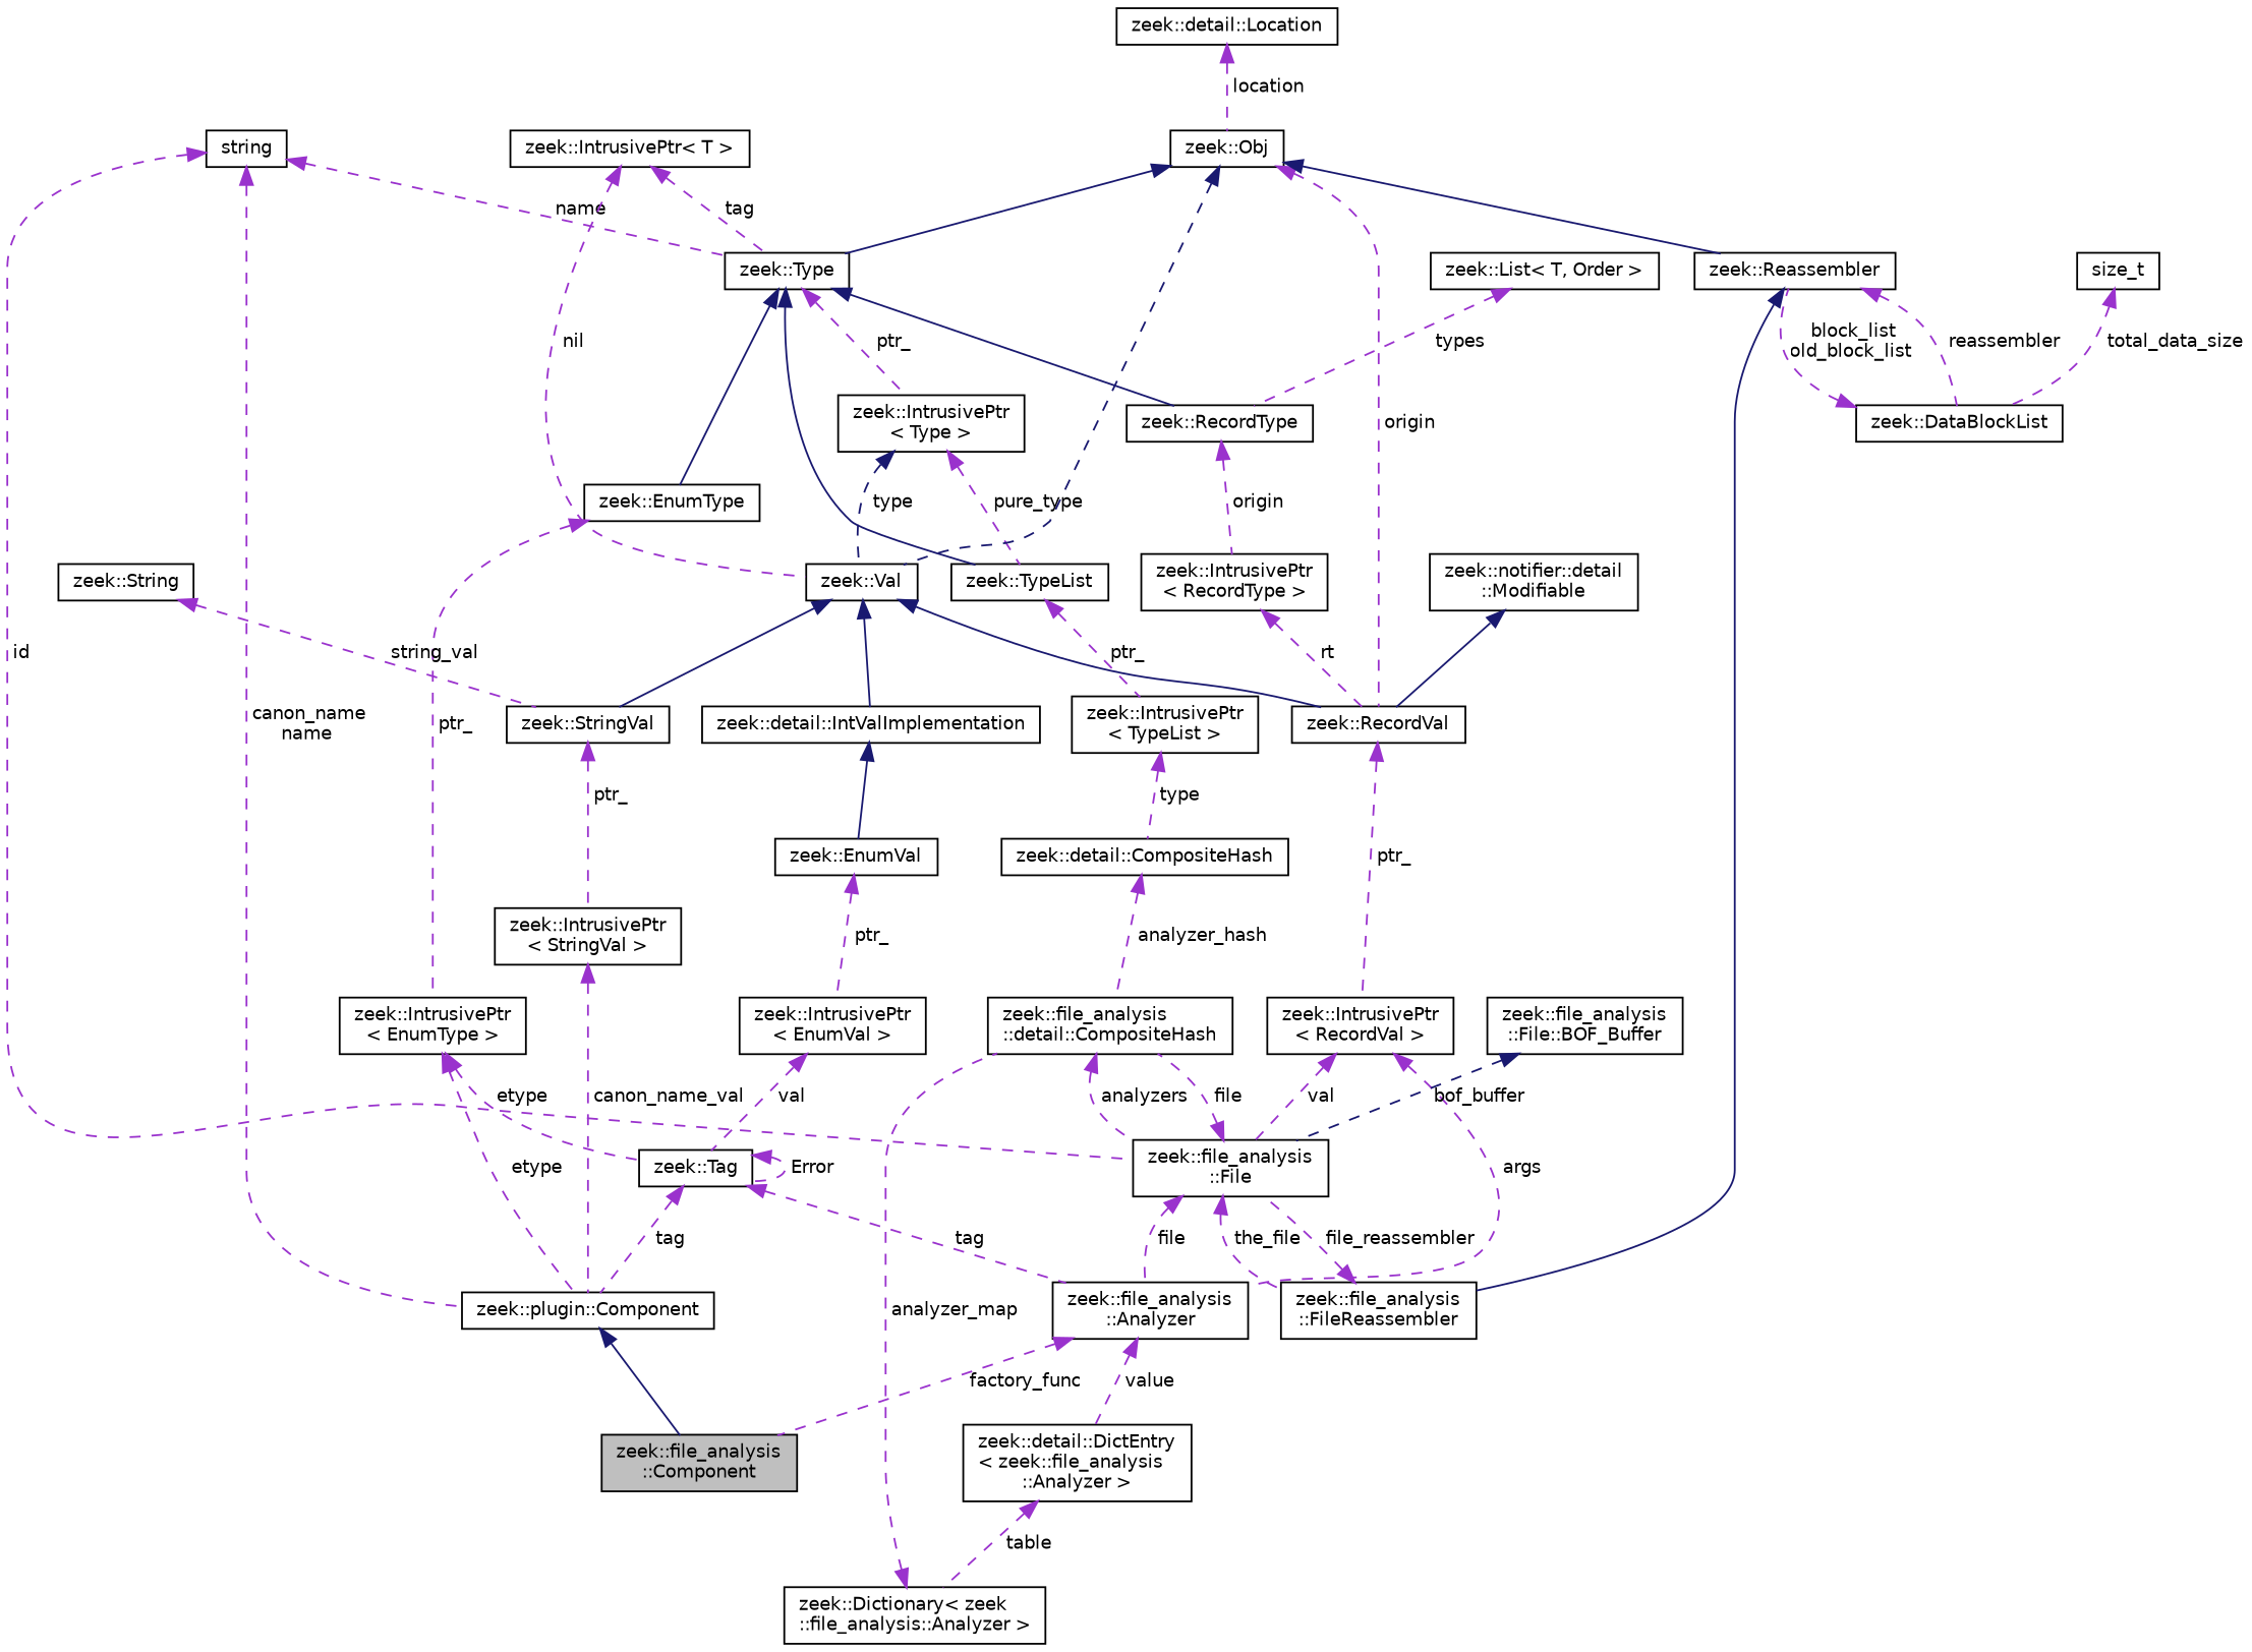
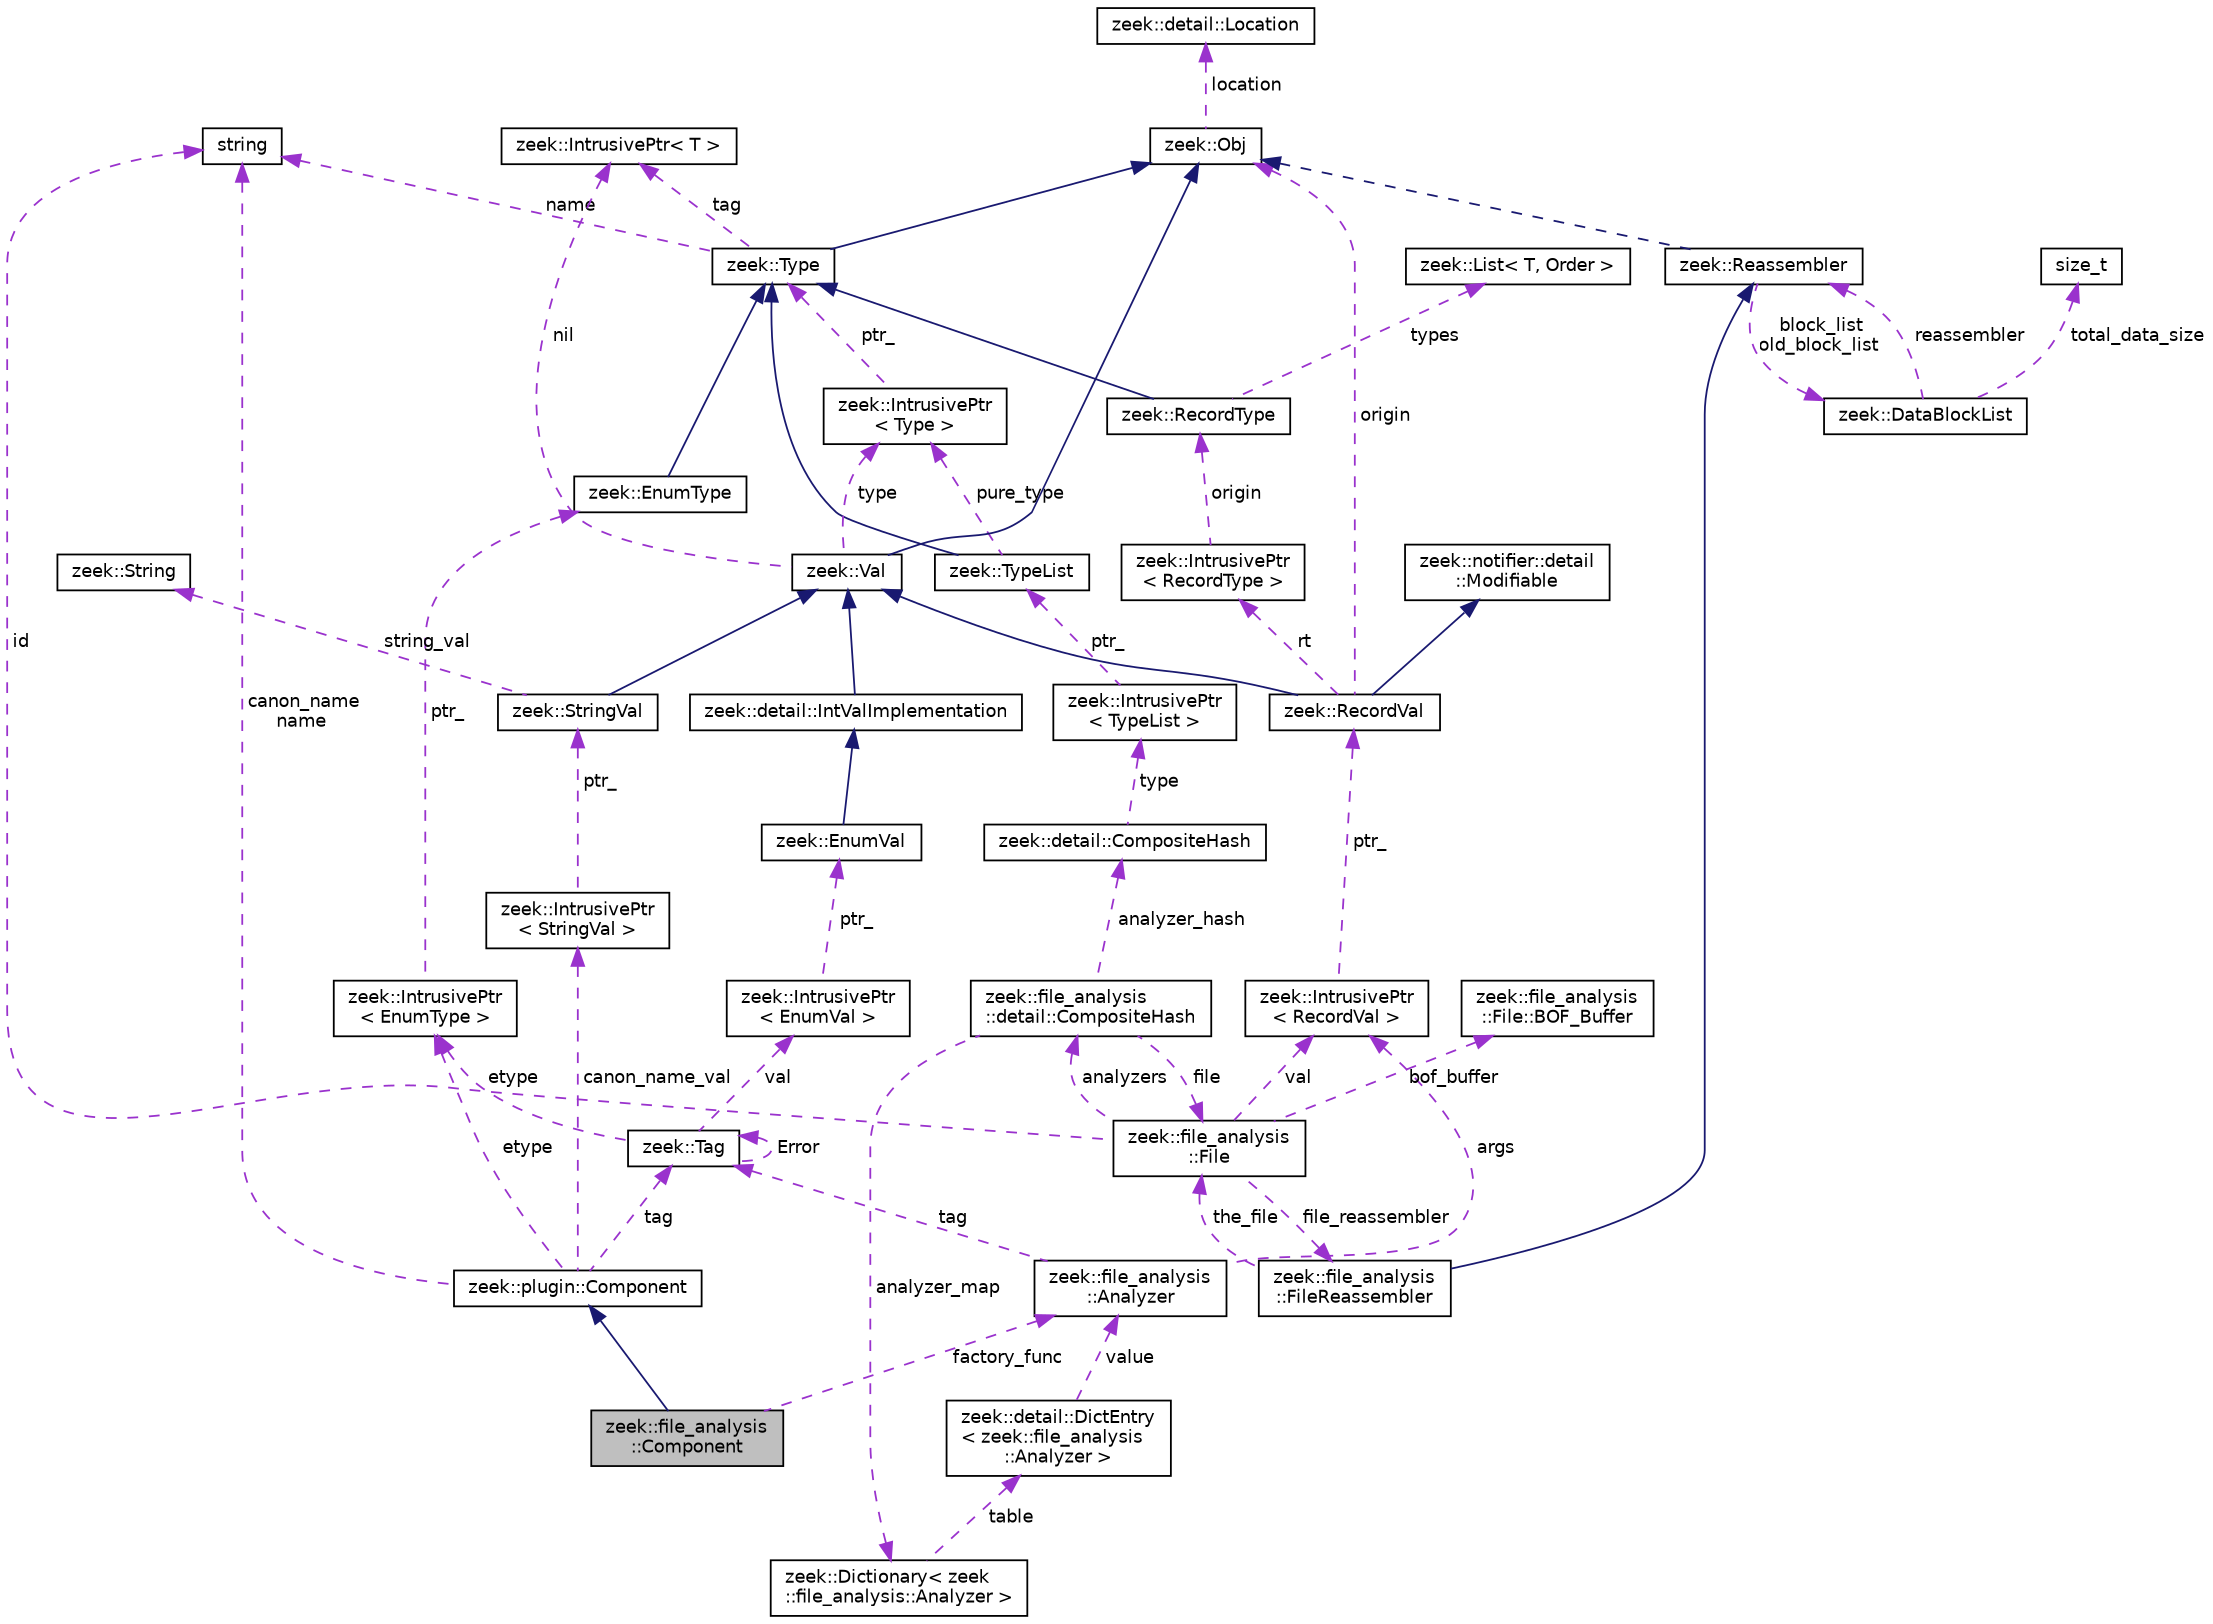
  digraph {
    rankdir=TB
    node [color=black fillcolor=white fontname=Helvetica fontsize=10 shape=record style=filled]
    edge [color=darkorchid3 dir=back fontname=Helvetica fontsize=10 labelfontname=Helvetica labelfontsize=10 style=dashed]
    n1 [fillcolor=grey75 fontcolor=black height=0.2 label="zeek::file_analysis\l::Component" width=0.4]
    n2 [height=0.2 label="zeek::plugin::Component" width=0.4]
    n3 [height=0.2 label=string width=0.4]
    n4 [height=0.2 label="zeek::Type" width=0.4]
    n5 [height=0.2 label="zeek::file_analysis\l::File" width=0.4]
    n6 [height=0.2 label="zeek::IntrusivePtr\l\< Type \>" width=0.4]
    n7 [height=0.2 label="zeek::TypeList" width=0.4]
    n8 [height=0.2 label="zeek::EnumType" width=0.4]
    n9 [height=0.2 label="zeek::RecordType" width=0.4]
    n10 [height=0.2 label="zeek::file_analysis\l::Analyzer" width=0.4]
    n11 [height=0.2 label="zeek::file_analysis\l::FileReassembler" width=0.4]
    n12 [height=0.2 label="zeek::file_analysis\l::detail::CompositeHash" width=0.4]
    n13 [height=0.2 label="zeek::IntrusivePtr\l\< StringVal \>" width=0.4]
    n14 [height=0.2 label="zeek::StringVal" width=0.4]
    n15 [height=0.2 label="zeek::Val" width=0.4]
    n16 [height=0.2 label="zeek::detail::IntValImplementation" width=0.4]
    n17 [height=0.2 label="zeek::RecordVal" width=0.4]
    n18 [height=0.2 label="zeek::EnumVal" width=0.4]
    n19 [height=0.2 label="zeek::IntrusivePtr\l\< RecordVal \>" width=0.4]
    n20 [height=0.2 label="zeek::Obj" width=0.4]
    n21 [height=0.2 label="zeek::Reassembler" width=0.4]
    n22 [height=0.2 label="zeek::DataBlockList" width=0.4]
    n23 [height=0.2 label="zeek::detail::Location" width=0.4]
    n24 [height=0.2 label="zeek::IntrusivePtr\< T \>" width=0.4]
    n25 [height=0.2 label="zeek::IntrusivePtr\l\< TypeList \>" width=0.4]
    n26 [height=0.2 label="zeek::IntrusivePtr\l\< EnumType \>" width=0.4]
    n27 [height=0.2 label="zeek::IntrusivePtr\l\< RecordType \>" width=0.4]
    n28 [height=0.2 label="zeek::String" width=0.4]
    n29 [height=0.2 label="zeek::Tag" width=0.4]
    n30 [height=0.2 label="zeek::detail::DictEntry\l\< zeek::file_analysis\l::Analyzer \>" width=0.4]
    n31 [height=0.2 label="zeek::IntrusivePtr\l\< EnumVal \>" width=0.4]
    n32 [height=0.2 label="zeek::Dictionary\< zeek\l::file_analysis::Analyzer \>" width=0.4]
    n33 [height=0.2 label="zeek::notifier::detail\l::Modifiable" width=0.4]
    n34 [height=0.2 label="zeek::List\< T, Order \>" width=0.4]
    n35 [height=0.2 label=size_t width=0.4]
    n36 [height=0.2 label="zeek::detail::CompositeHash" width=0.4]
    n37 [height=0.2 label="zeek::file_analysis\l::File::BOF_Buffer" width=0.4]
    n2 -> n1 [color=midnightblue style=solid]
    n3 -> n2 [label=" canon_name\nname"]
    n3 -> n4 [label=" name"]
    n3 -> n5 [label=" id"]
    n4 -> n6 [label=" ptr_"]
    n4 -> n7 [color=midnightblue style=solid]
    n4 -> n8 [color=midnightblue style=solid]
    n4 -> n9 [color=midnightblue style=solid]
-   n5 -> n10 [label=" file"]
    n5 -> n11 [label=" the_file"]
    n5 -> n12 [label=" file"]
    n6 -> n7 [label=" pure_type"]
-   n6 -> n15 [color=midnightblue label=" type"]
+   n6 -> n15 [label=" type"]
    n7 -> n25 [label=" ptr_"]
    n8 -> n26 [label=" ptr_"]
    n9 -> n27 [label=" origin"]
    n10 -> n1 [label=" factory_func"]
    n10 -> n30 [label=" value"]
    n11 -> n5 [label=" file_reassembler"]
    n12 -> n5 [label=" analyzers"]
    n13 -> n2 [label=" canon_name_val"]
    n14 -> n13 [label=" ptr_"]
    n15 -> n14 [color=midnightblue style=solid]
    n15 -> n16 [color=midnightblue style=solid]
    n15 -> n17 [color=midnightblue style=solid]
    n16 -> n18 [color=midnightblue style=solid]
    n17 -> n19 [label=" ptr_"]
    n18 -> n31 [label=" ptr_"]
    n19 -> n5 [label=" val"]
    n19 -> n10 [label=" args"]
    n20 -> n4 [color=midnightblue style=solid]
-   n20 -> n15 [color=midnightblue]
+   n20 -> n15 [color=midnightblue style=solid]
    n20 -> n17 [label=" origin"]
-   n20 -> n21 [color=midnightblue style=solid]
+   n20 -> n21 [color=midnightblue]
    n21 -> n11 [color=midnightblue style=solid]
    n21 -> n22 [label=" reassembler"]
    n22 -> n21 [label=" block_list\nold_block_list"]
    n23 -> n20 [label=" location"]
    n24 -> n4 [label=" tag"]
    n24 -> n15 [label=" nil"]
    n25 -> n36 [label=" type"]
    n26 -> n2 [label=" etype"]
    n26 -> n29 [label=" etype"]
    n27 -> n17 [label=" rt"]
    n28 -> n14 [label=" string_val"]
    n29 -> n2 [label=" tag"]
    n29 -> n10 [label=" tag"]
    n29 -> n29 [label=" Error"]
    n30 -> n32 [label=" table"]
    n31 -> n29 [label=" val"]
    n32 -> n12 [label=" analyzer_map"]
    n33 -> n17 [color=midnightblue style=solid]
    n34 -> n9 [label=" types"]
    n35 -> n22 [label=" total_data_size"]
    n36 -> n12 [label=" analyzer_hash"]
-   n37 -> n5 [color=midnightblue label=" bof_buffer"]
+   n37 -> n5 [label=" bof_buffer"]
  }
